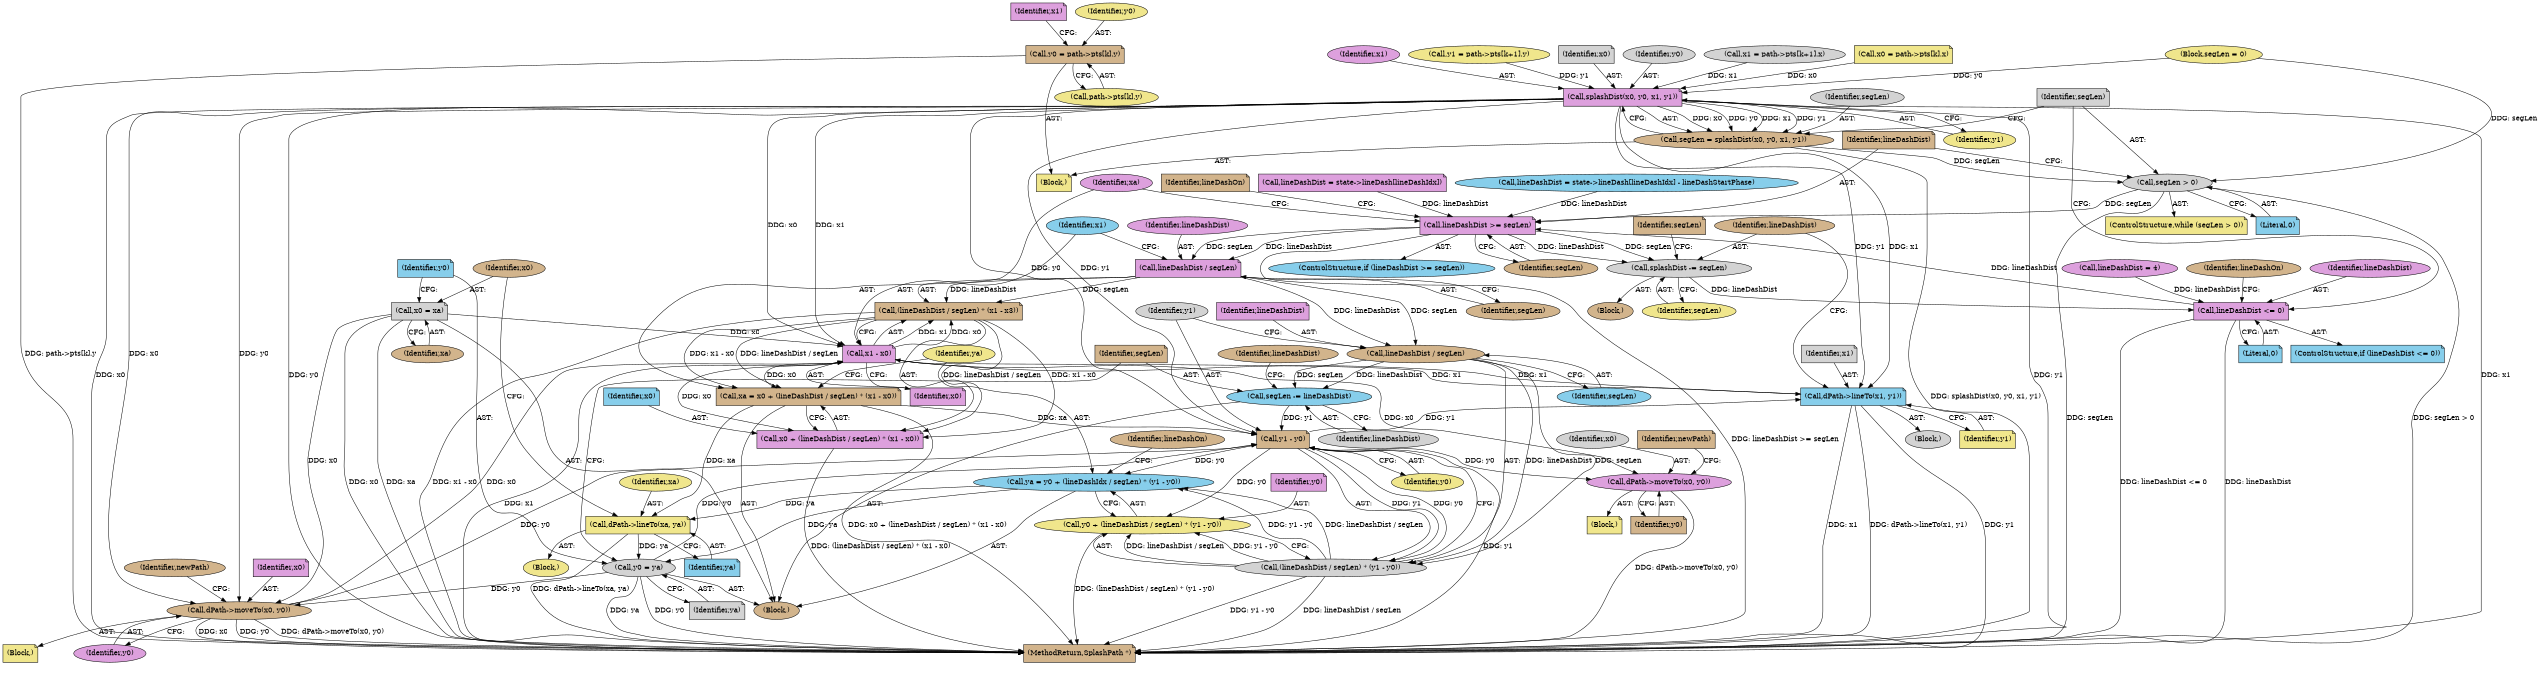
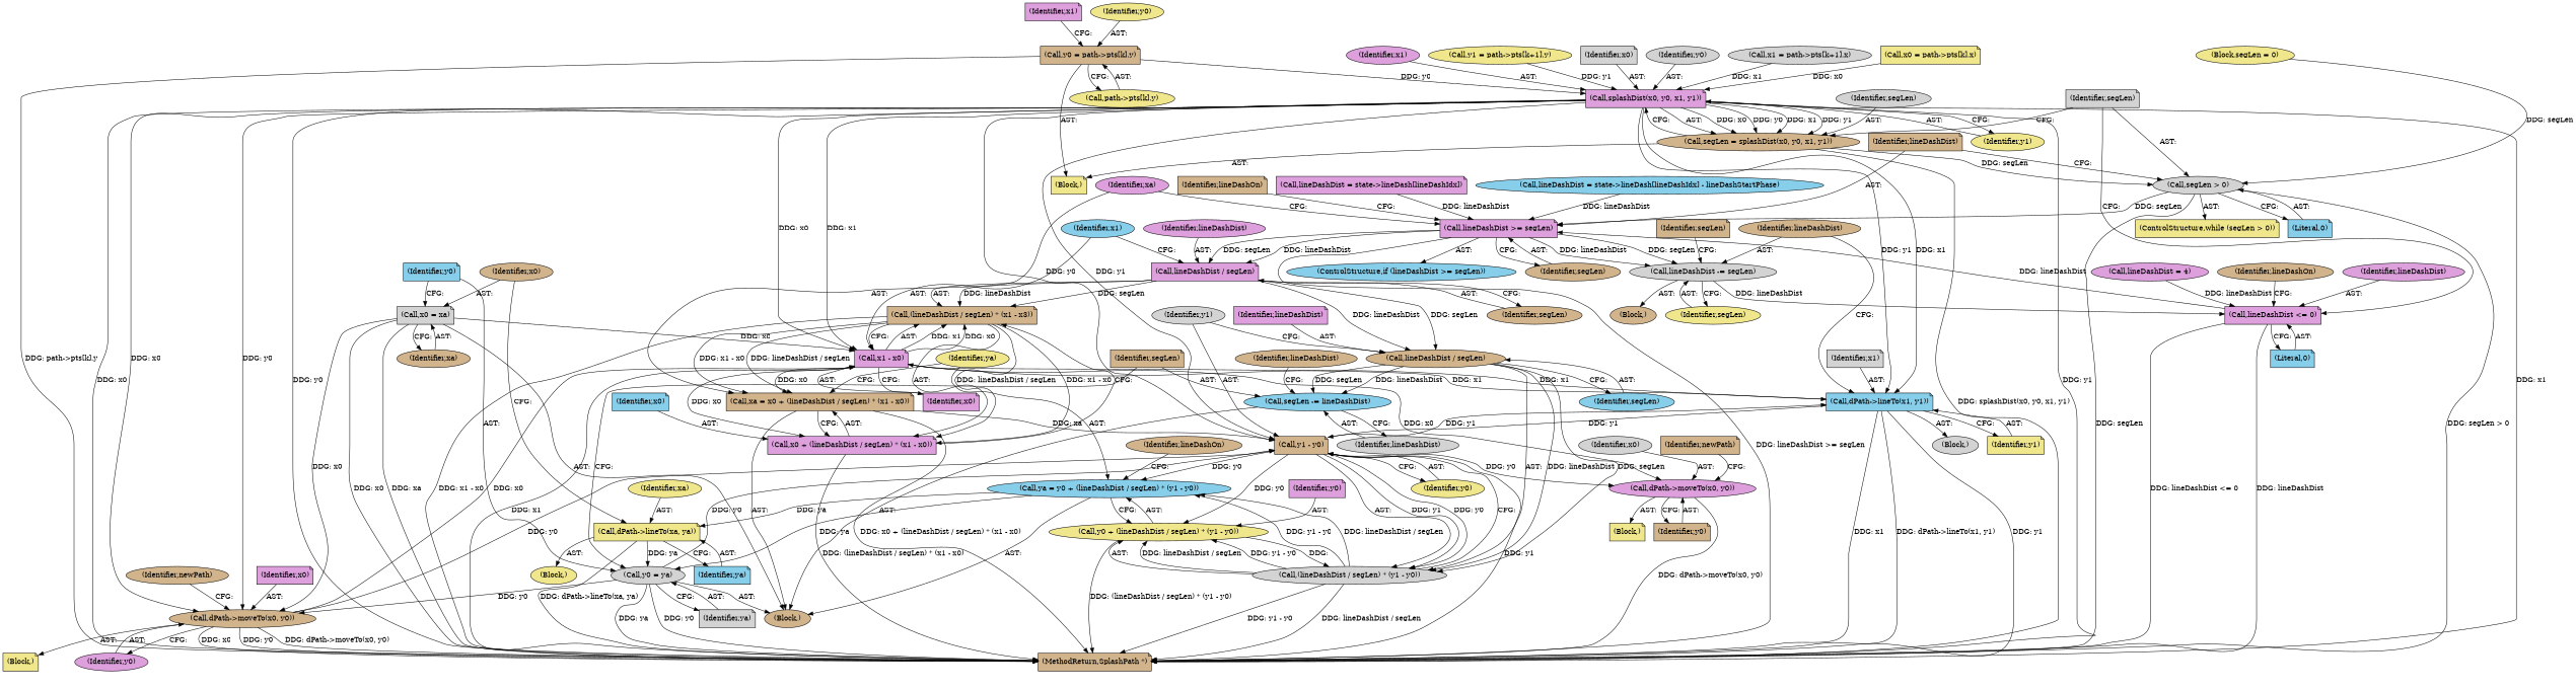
  digraph {
    node [fillcolor=tan shape=ellipse style=filled]
    n1 [label="(Call,y0 = path->pts[k].y)" shape=note]
    n2 [fillcolor=plum label="(Call,splashDist(x0, y0, x1, y1))" shape=note]
    n3 [fillcolor=khaki label="(Block,)" shape=note]
    n4 [label="(MethodReturn,SplashPath *)" shape=note]
    n5 [fillcolor=khaki label="(Call,path->pts[k].y)"]
    n6 [label="(Call,segLen = splashDist(x0, y0, x1, y1))"]
    n7 [label="(Call,dPath->moveTo(x0, y0))"]
    n8 [fillcolor=plum label="(Call,x1 - x0)" shape=note]
    n9 [fillcolor=skyblue label="(Call,dPath->lineTo(x1, y1))" shape=note]
    n10 [label="(Call,y1 - y0)" shape=note]
    n11 [fillcolor=khaki label="(Identifier,y1)"]
    n12 [fillcolor=lightgrey label="(Call,segLen > 0)"]
    n13 [fillcolor=khaki label="(Block,)" shape=note]
    n14 [fillcolor=plum label="(Identifier,y0)"]
    n15 [label="(Call,(lineDashDist / segLen) * (x1 - x3))" shape=note]
    n16 [label="(Call,xa = x0 + (lineDashDist / segLen) * (x1 - x0))" shape=note]
    n17 [fillcolor=plum label="(Call,x0 + (lineDashDist / segLen) * (x1 - x0))" shape=note]
    n18 [fillcolor=plum label="(Call,dPath->moveTo(x0, y0))"]
    n19 [fillcolor=plum label="(Identifier,x0)" shape=note]
    n20 [fillcolor=lightgrey label="(Block,)"]
    n21 [fillcolor=khaki label="(Identifier,y1)" shape=note]
-   n22 [fillcolor=skyblue label="(Call,ya = y0 + (lineDashIdx / segLen) * (y1 - y0))"]
+   n22 [fillcolor=skyblue label="(Call,ya = y0 + (lineDashDist / segLen) * (y1 - y0))"]
    n23 [fillcolor=khaki label="(Call,y0 + (lineDashDist / segLen) * (y1 - y0))"]
    n24 [fillcolor=lightgrey label="(Call,(lineDashDist / segLen) * (y1 - y0))"]
    n25 [fillcolor=khaki label="(Identifier,y0)"]
    n26 [fillcolor=plum label="(Call,lineDashDist >= segLen)" shape=note]
    n27 [fillcolor=khaki label="(ControlStructure,while (segLen > 0))" shape=note]
    n28 [fillcolor=skyblue label="(Literal,0)" shape=note]
-   n29 [fillcolor=lightgrey label="(Call,splashDist -= segLen)"]
+   n29 [fillcolor=lightgrey label="(Call,lineDashDist -= segLen)"]
    n30 [fillcolor=plum label="(Call,lineDashDist / segLen)" shape=note]
    n31 [fillcolor=skyblue label="(ControlStructure,if (lineDashDist >= segLen))"]
    n32 [label="(Identifier,segLen)"]
    n33 [fillcolor=plum label="(Call,lineDashDist <= 0)" shape=note]
    n34 [label="(Block,)"]
    n35 [fillcolor=khaki label="(Identifier,segLen)"]
    n36 [label="(Call,lineDashDist / segLen)"]
    n37 [label="(Identifier,segLen)"]
-   n38 [fillcolor=skyblue label="(ControlStructure,if (lineDashDist <= 0))" shape=note]
    n39 [fillcolor=skyblue label="(Literal,0)" shape=note]
    n40 [fillcolor=skyblue label="(Call,segLen -= lineDashDist)"]
    n41 [fillcolor=skyblue label="(Identifier,segLen)"]
    n42 [fillcolor=khaki label="(Call,dPath->lineTo(xa, ya))" shape=note]
    n43 [label="(Block,)"]
    n44 [fillcolor=lightgrey label="(Call,y0 = ya)"]
    n45 [fillcolor=skyblue label="(Identifier,ya)" shape=note]
    n46 [fillcolor=khaki label="(Block,)"]
    n47 [fillcolor=lightgrey label="(Call,x0 = xa)" shape=note]
    n48 [label="(Identifier,xa)"]
    n49 [fillcolor=lightgrey label="(Identifier,ya)" shape=note]
    n50 [label="(Identifier,y0)" shape=note]
    n51 [fillcolor=khaki label="(Block,)" shape=note]
    n52 [fillcolor=lightgrey label="(Identifier,lineDashDist)"]
    n53 [fillcolor=khaki label="(Call,y1 = path->pts[k+1].y)"]
    n54 [label="(Identifier,x0)"]
    n55 [fillcolor=skyblue label="(Call,lineDashDist = state->lineDash[lineDashIdx] - lineDashStartPhase)"]
    n56 [fillcolor=khaki label="(Identifier,ya)"]
    n57 [fillcolor=khaki label="(Identifier,xa)"]
    n58 [label="(Identifier,newPath)"]
    n59 [fillcolor=lightgrey label="(Identifier,segLen)" shape=note]
    n60 [fillcolor=lightgrey label="(Identifier,x0)" shape=note]
    n61 [fillcolor=skyblue label="(Identifier,x1)"]
    n62 [fillcolor=lightgrey label="(Identifier,y0)"]
    n63 [fillcolor=plum label="(Identifier,lineDashDist)"]
    n64 [label="(Identifier,lineDashDist)"]
    n65 [label="(Identifier,lineDashOn)" shape=note]
    n66 [fillcolor=lightgrey label="(Call,x1 = path->pts[k+1].x)"]
    n67 [fillcolor=plum label="(Identifier,lineDashDist)" shape=note]
    n68 [fillcolor=khaki label="(Call,x0 = path->pts[k].x)" shape=note]
    n69 [label="(Identifier,segLen)" shape=note]
    n70 [fillcolor=plum label="(Call,lineDashDist = 4)"]
    n71 [label="(Identifier,lineDashDist)"]
    n72 [fillcolor=plum label="(Identifier,x1)"]
    n73 [fillcolor=lightgrey label="(Identifier,segLen)"]
    n74 [label="(Identifier,lineDashDist)" shape=note]
    n75 [fillcolor=plum label="(Call,lineDashDist = state->lineDash[lineDashIdx])" shape=note]
    n76 [fillcolor=skyblue label="(Identifier,x0)" shape=note]
    n77 [fillcolor=lightgrey label="(Identifier,x0)"]
    n78 [fillcolor=skyblue label="(Identifier,y0)" shape=note]
    n79 [label="(Identifier,lineDashOn)"]
    n80 [label="(Identifier,lineDashOn)"]
    n81 [fillcolor=plum label="(Identifier,x1)" shape=note]
    n82 [fillcolor=lightgrey label="(Identifier,x1)" shape=note]
    n83 [label="(Identifier,newPath)" shape=note]
    n84 [fillcolor=plum label="(Identifier,lineDashDist)"]
    n85 [fillcolor=khaki label="(Identifier,y0)"]
    n86 [fillcolor=plum label="(Identifier,y0)" shape=note]
    n87 [fillcolor=khaki label="(Block,segLen = 0)"]
    n88 [fillcolor=plum label="(Identifier,x0)" shape=note]
    n89 [label="(Identifier,segLen)" shape=note]
    n90 [fillcolor=lightgrey label="(Identifier,y1)"]
    n91 [fillcolor=plum label="(Identifier,xa)"]
-   n87 -> n2 [label="DDG: y0"]
+   n1 -> n2 [label="DDG: y0"]
    n1 -> n3 [label="AST: "]
    n1 -> n4 [label="DDG: path->pts[k].y"]
    n1 -> n5 [label="CFG: "]
    n2 -> n4 [label="DDG: y1"]
    n2 -> n4 [label="DDG: x1"]
    n2 -> n4 [label="DDG: x0"]
    n2 -> n4 [label="DDG: y0"]
    n2 -> n6 [label="AST: "]
    n2 -> n6 [label="DDG: x0"]
    n2 -> n6 [label="DDG: y0"]
    n2 -> n6 [label="DDG: x1"]
    n2 -> n6 [label="DDG: y1"]
    n2 -> n7 [label="DDG: x0"]
    n2 -> n7 [label="DDG: y0"]
    n2 -> n8 [label="DDG: x1"]
    n2 -> n8 [label="DDG: x0"]
    n2 -> n9 [label="DDG: x1"]
    n2 -> n9 [label="DDG: y1"]
    n2 -> n10 [label="DDG: y1"]
    n2 -> n10 [label="DDG: y0"]
    n2 -> n11 [label="CFG: "]
    n5 -> n1 [label="AST: "]
    n6 -> n2 [label="CFG: "]
    n6 -> n3 [label="AST: "]
    n6 -> n4 [label="DDG: splashDist(x0, y0, x1, y1)"]
    n6 -> n12 [label="DDG: segLen"]
    n7 -> n4 [label="DDG: x0"]
    n7 -> n4 [label="DDG: y0"]
    n7 -> n4 [label="DDG: dPath->moveTo(x0, y0)"]
    n7 -> n8 [label="DDG: x0"]
    n7 -> n10 [label="DDG: y0"]
    n7 -> n13 [label="AST: "]
    n7 -> n14 [label="CFG: "]
    n8 -> n4 [label="DDG: x1"]
    n8 -> n9 [label="DDG: x1"]
    n8 -> n15 [label="AST: "]
    n8 -> n15 [label="DDG: x1"]
    n8 -> n15 [label="DDG: x0"]
    n8 -> n16 [label="DDG: x0"]
    n8 -> n17 [label="DDG: x0"]
    n8 -> n18 [label="DDG: x0"]
    n8 -> n19 [label="CFG: "]
    n9 -> n4 [label="DDG: x1"]
    n9 -> n4 [label="DDG: dPath->lineTo(x1, y1)"]
    n9 -> n4 [label="DDG: y1"]
    n9 -> n8 [label="DDG: x1"]
-   n40 -> n10 [label="DDG: y1"]
+   n9 -> n10 [label="DDG: y1"]
    n9 -> n20 [label="AST: "]
    n9 -> n21 [label="CFG: "]
    n10 -> n4 [label="DDG: y1"]
    n10 -> n9 [label="DDG: y1"]
    n10 -> n18 [label="DDG: y0"]
    n10 -> n22 [label="DDG: y0"]
    n10 -> n23 [label="DDG: y0"]
    n10 -> n24 [label="AST: "]
    n10 -> n24 [label="DDG: y1"]
    n10 -> n24 [label="DDG: y0"]
    n10 -> n25 [label="CFG: "]
    n11 -> n2 [label="AST: "]
    n12 -> n4 [label="DDG: segLen > 0"]
    n12 -> n4 [label="DDG: segLen"]
    n12 -> n26 [label="DDG: segLen"]
    n12 -> n27 [label="AST: "]
    n12 -> n28 [label="CFG: "]
    n14 -> n7 [label="AST: "]
    n15 -> n4 [label="DDG: x1 - x0"]
    n15 -> n8 [label="CFG: "]
    n15 -> n16 [label="DDG: lineDashDist / segLen"]
    n15 -> n16 [label="DDG: x1 - x0"]
    n15 -> n17 [label="AST: "]
    n15 -> n17 [label="DDG: lineDashDist / segLen"]
    n15 -> n17 [label="DDG: x1 - x0"]
    n16 -> n4 [label="DDG: x0 + (lineDashDist / segLen) * (x1 - x0)"]
    n16 -> n10 [label="DDG: xa"]
    n16 -> n17 [label="CFG: "]
-   n16 -> n42 [label="DDG: xa"]
    n16 -> n43 [label="AST: "]
    n17 -> n4 [label="DDG: (lineDashDist / segLen) * (x1 - x0)"]
+   n17 -> n15 [label="CFG: "]
    n17 -> n16 [label="AST: "]
    n18 -> n4 [label="DDG: dPath->moveTo(x0, y0)"]
    n18 -> n50 [label="CFG: "]
    n18 -> n51 [label="AST: "]
    n19 -> n8 [label="AST: "]
    n21 -> n9 [label="AST: "]
    n22 -> n23 [label="CFG: "]
    n22 -> n42 [label="DDG: ya"]
    n22 -> n43 [label="AST: "]
    n22 -> n44 [label="DDG: ya"]
    n23 -> n4 [label="DDG: (lineDashDist / segLen) * (y1 - y0)"]
    n23 -> n22 [label="AST: "]
-   n23 -> n24 [label="CFG: "]
+   n23 -> n24 [label="DDG: "]
    n24 -> n4 [label="DDG: lineDashDist / segLen"]
    n24 -> n4 [label="DDG: y1 - y0"]
    n24 -> n10 [label="CFG: "]
    n24 -> n22 [label="DDG: lineDashDist / segLen"]
    n24 -> n22 [label="DDG: y1 - y0"]
    n24 -> n23 [label="AST: "]
    n24 -> n23 [label="DDG: lineDashDist / segLen"]
    n24 -> n23 [label="DDG: y1 - y0"]
    n25 -> n10 [label="AST: "]
    n26 -> n4 [label="DDG: lineDashDist >= segLen"]
    n26 -> n29 [label="DDG: segLen"]
    n26 -> n29 [label="DDG: lineDashDist"]
    n26 -> n30 [label="DDG: lineDashDist"]
    n26 -> n30 [label="DDG: segLen"]
    n26 -> n31 [label="AST: "]
    n26 -> n32 [label="CFG: "]
    n28 -> n12 [label="AST: "]
    n29 -> n33 [label="DDG: lineDashDist"]
    n29 -> n34 [label="AST: "]
    n29 -> n35 [label="CFG: "]
    n30 -> n15 [label="AST: "]
    n30 -> n15 [label="DDG: lineDashDist"]
    n30 -> n15 [label="DDG: segLen"]
    n30 -> n36 [label="DDG: lineDashDist"]
    n30 -> n36 [label="DDG: segLen"]
    n30 -> n37 [label="CFG: "]
    n32 -> n26 [label="AST: "]
    n33 -> n4 [label="DDG: lineDashDist <= 0"]
    n33 -> n4 [label="DDG: lineDashDist"]
    n33 -> n26 [label="DDG: lineDashDist"]
-   n33 -> n38 [label="AST: "]
    n33 -> n39 [label="CFG: "]
    n35 -> n29 [label="AST: "]
    n36 -> n24 [label="AST: "]
    n36 -> n24 [label="DDG: lineDashDist"]
    n36 -> n24 [label="DDG: segLen"]
    n36 -> n40 [label="DDG: lineDashDist"]
    n36 -> n40 [label="DDG: segLen"]
    n36 -> n41 [label="CFG: "]
    n37 -> n30 [label="AST: "]
    n39 -> n33 [label="AST: "]
    n40 -> n43 [label="AST: "]
    n40 -> n52 [label="CFG: "]
    n41 -> n36 [label="AST: "]
    n42 -> n4 [label="DDG: dPath->lineTo(xa, ya)"]
    n42 -> n44 [label="DDG: ya"]
    n42 -> n45 [label="CFG: "]
    n42 -> n46 [label="AST: "]
    n44 -> n4 [label="DDG: ya"]
    n44 -> n4 [label="DDG: y0"]
    n44 -> n7 [label="DDG: y0"]
    n44 -> n10 [label="DDG: y0"]
    n44 -> n43 [label="AST: "]
    n44 -> n49 [label="CFG: "]
    n45 -> n42 [label="AST: "]
    n47 -> n4 [label="DDG: xa"]
    n47 -> n4 [label="DDG: x0"]
    n47 -> n7 [label="DDG: x0"]
    n47 -> n8 [label="DDG: x0"]
    n47 -> n43 [label="AST: "]
    n47 -> n48 [label="CFG: "]
    n48 -> n47 [label="AST: "]
    n49 -> n44 [label="AST: "]
    n50 -> n18 [label="AST: "]
    n52 -> n40 [label="AST: "]
    n53 -> n2 [label="DDG: y1"]
    n54 -> n42 [label="CFG: "]
    n54 -> n47 [label="AST: "]
    n55 -> n26 [label="DDG: lineDashDist"]
    n56 -> n16 [label="CFG: "]
    n56 -> n22 [label="AST: "]
    n57 -> n42 [label="AST: "]
    n58 -> n7 [label="CFG: "]
    n59 -> n6 [label="CFG: "]
    n59 -> n12 [label="AST: "]
    n59 -> n33 [label="CFG: "]
    n60 -> n2 [label="AST: "]
    n61 -> n8 [label="AST: "]
    n61 -> n30 [label="CFG: "]
    n62 -> n2 [label="AST: "]
    n63 -> n33 [label="AST: "]
    n64 -> n9 [label="CFG: "]
    n64 -> n29 [label="AST: "]
    n65 -> n26 [label="CFG: "]
    n66 -> n2 [label="DDG: x1"]
    n67 -> n36 [label="AST: "]
    n68 -> n2 [label="DDG: x0"]
    n69 -> n29 [label="CFG: "]
    n70 -> n33 [label="DDG: lineDashDist"]
    n71 -> n40 [label="CFG: "]
    n72 -> n2 [label="AST: "]
    n73 -> n6 [label="AST: "]
    n74 -> n12 [label="CFG: "]
    n74 -> n26 [label="AST: "]
    n75 -> n26 [label="DDG: lineDashDist"]
    n76 -> n17 [label="AST: "]
    n77 -> n18 [label="AST: "]
    n78 -> n44 [label="AST: "]
    n78 -> n47 [label="CFG: "]
    n79 -> n33 [label="CFG: "]
    n80 -> n22 [label="CFG: "]
    n81 -> n1 [label="CFG: "]
    n82 -> n9 [label="AST: "]
    n83 -> n18 [label="CFG: "]
    n84 -> n30 [label="AST: "]
    n85 -> n1 [label="AST: "]
    n86 -> n23 [label="AST: "]
    n87 -> n12 [label="DDG: segLen"]
    n88 -> n7 [label="AST: "]
    n89 -> n40 [label="AST: "]
    n89 -> n44 [label="CFG: "]
    n90 -> n10 [label="AST: "]
    n90 -> n36 [label="CFG: "]
    n91 -> n16 [label="AST: "]
    n91 -> n26 [label="CFG: "]
  }
